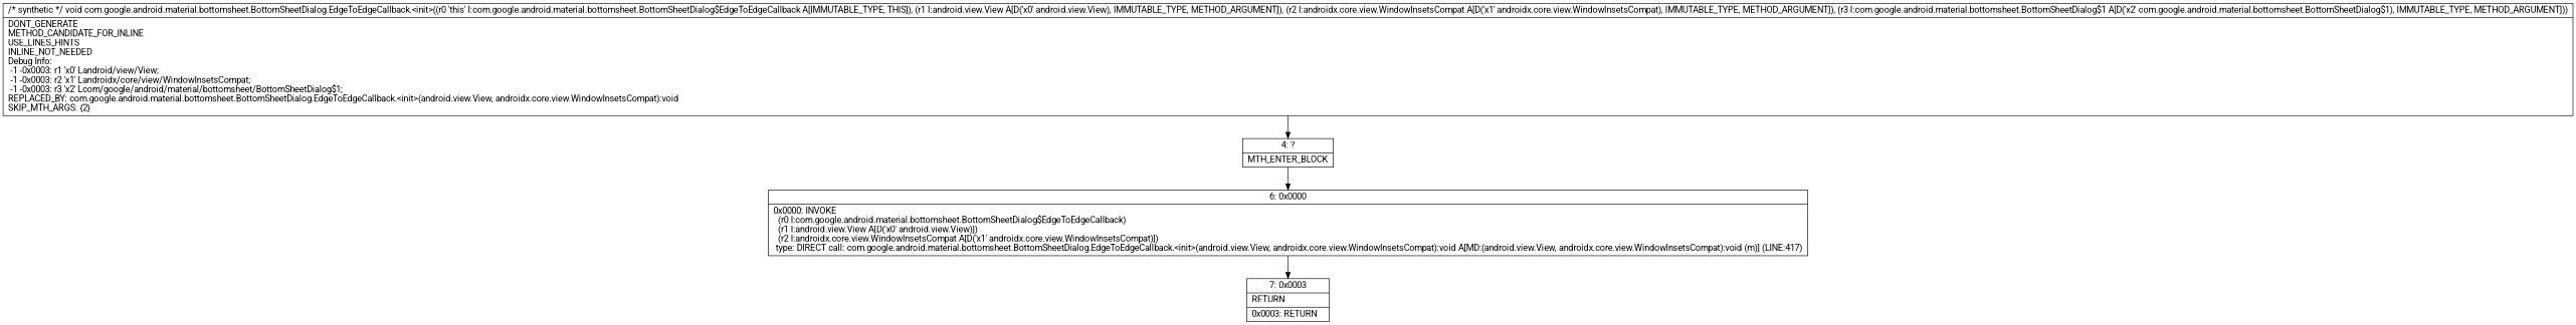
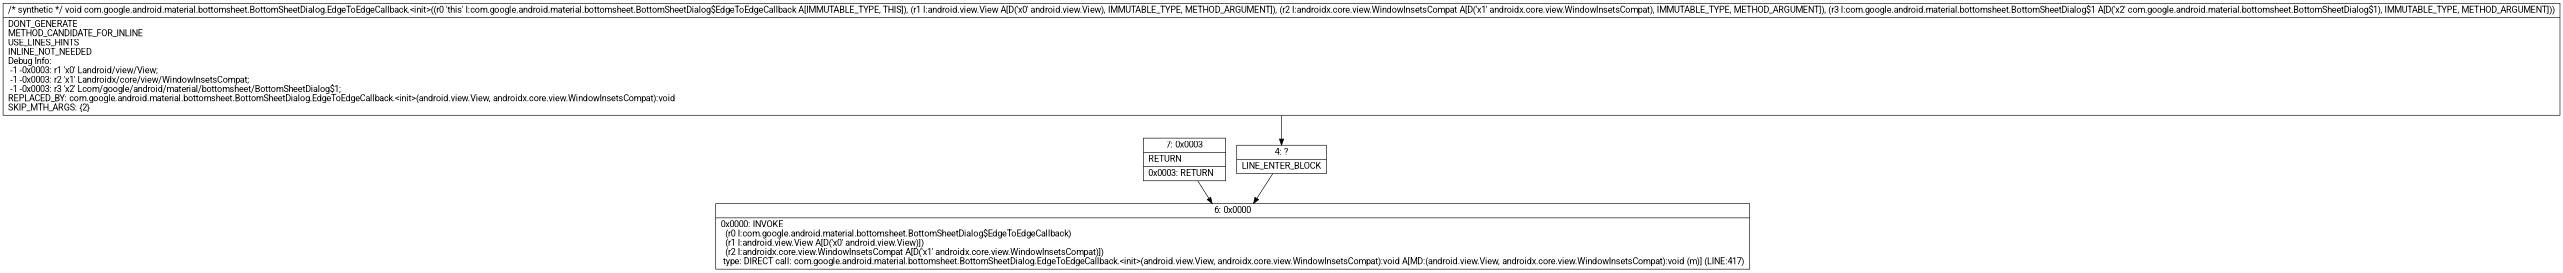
  digraph {
    fontname=Roboto
    node [fontname=Roboto shape=record]
    edge [fontname=Roboto]
-   n1 [label="{4\:\ ?|MTH_ENTER_BLOCK\l}"]
+   n1 [label="{4\:\ ?|LINE_ENTER_BLOCK\l}"]
    n2 [label="{6\:\ 0x0000|0x0000: INVOKE  \l  (r0 I:com.google.android.material.bottomsheet.BottomSheetDialog$EdgeToEdgeCallback)\l  (r1 I:android.view.View A[D('x0' android.view.View)])\l  (r2 I:androidx.core.view.WindowInsetsCompat A[D('x1' androidx.core.view.WindowInsetsCompat)])\l type: DIRECT call: com.google.android.material.bottomsheet.BottomSheetDialog.EdgeToEdgeCallback.\<init\>(android.view.View, androidx.core.view.WindowInsetsCompat):void A[MD:(android.view.View, androidx.core.view.WindowInsetsCompat):void (m)] (LINE:417)\l}"]
    n3 [label="{7\:\ 0x0003|RETURN\l|0x0003: RETURN   \l}"]
    n4 [label="{\/* synthetic *\/ void com.google.android.material.bottomsheet.BottomSheetDialog.EdgeToEdgeCallback.\<init\>((r0 'this' I:com.google.android.material.bottomsheet.BottomSheetDialog$EdgeToEdgeCallback A[IMMUTABLE_TYPE, THIS]), (r1 I:android.view.View A[D('x0' android.view.View), IMMUTABLE_TYPE, METHOD_ARGUMENT]), (r2 I:androidx.core.view.WindowInsetsCompat A[D('x1' androidx.core.view.WindowInsetsCompat), IMMUTABLE_TYPE, METHOD_ARGUMENT]), (r3 I:com.google.android.material.bottomsheet.BottomSheetDialog$1 A[D('x2' com.google.android.material.bottomsheet.BottomSheetDialog$1), IMMUTABLE_TYPE, METHOD_ARGUMENT]))  | DONT_GENERATE\lMETHOD_CANDIDATE_FOR_INLINE\lUSE_LINES_HINTS\lINLINE_NOT_NEEDED\lDebug Info:\l  \-1 \-0x0003: r1 'x0' Landroid\/view\/View;\l  \-1 \-0x0003: r2 'x1' Landroidx\/core\/view\/WindowInsetsCompat;\l  \-1 \-0x0003: r3 'x2' Lcom\/google\/android\/material\/bottomsheet\/BottomSheetDialog$1;\lREPLACED_BY: com.google.android.material.bottomsheet.BottomSheetDialog.EdgeToEdgeCallback.\<init\>(android.view.View, androidx.core.view.WindowInsetsCompat):void\lSKIP_MTH_ARGS: \{2\}\l}"]
    n1 -> n2
-   n2 -> n3
+   n3 -> n2
    n4 -> n1
  }
